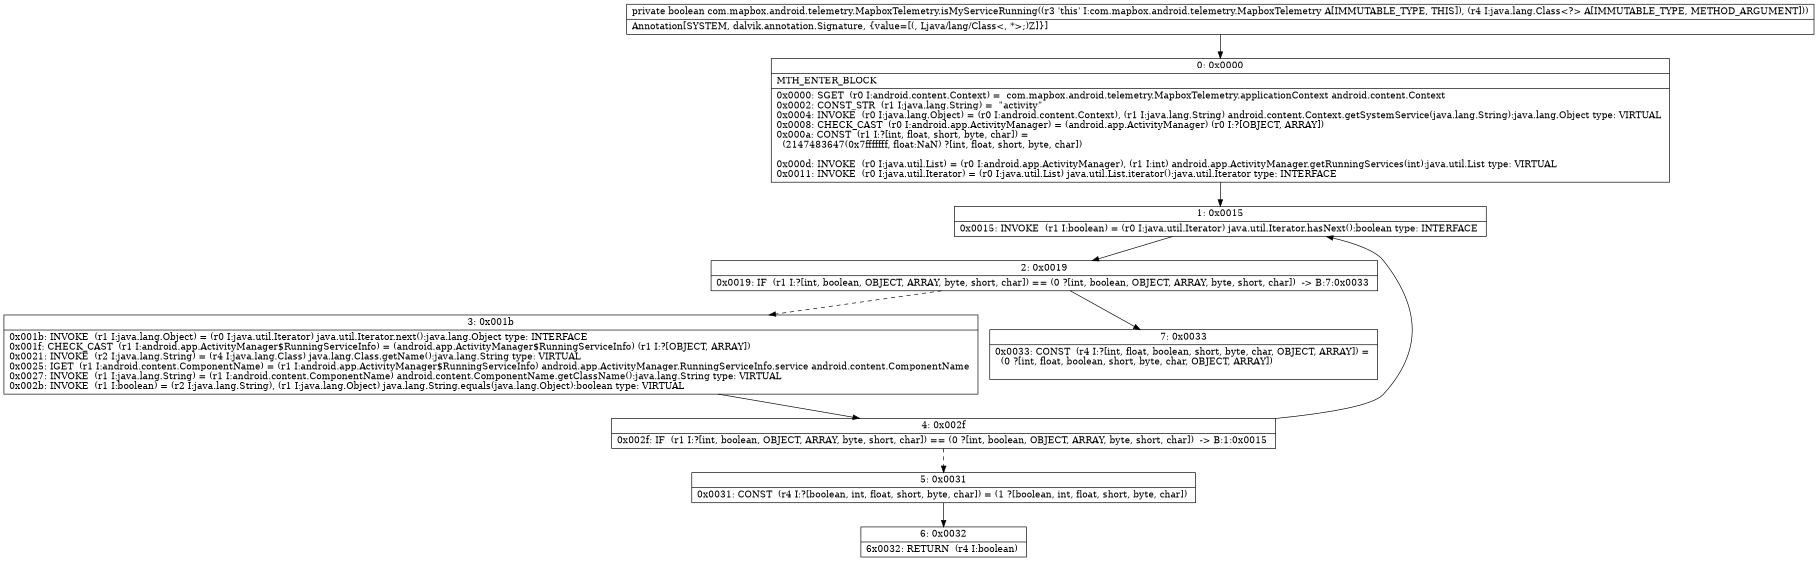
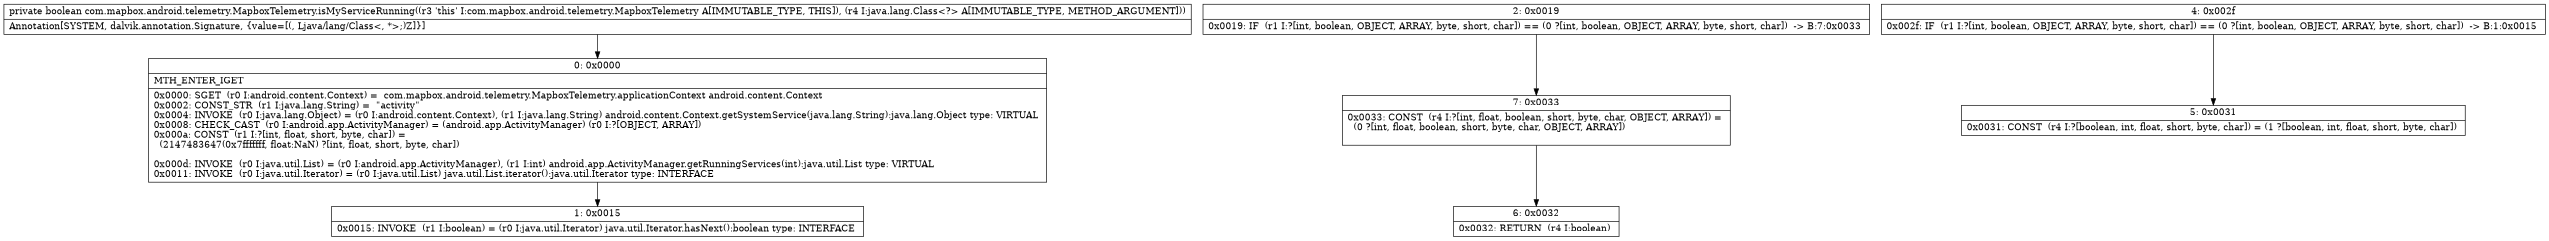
  digraph {
    node [shape=record]
-   n1 [label="{0\:\ 0x0000|MTH_ENTER_BLOCK\l|0x0000: SGET  (r0 I:android.content.Context) =  com.mapbox.android.telemetry.MapboxTelemetry.applicationContext android.content.Context \l0x0002: CONST_STR  (r1 I:java.lang.String) =  \"activity\" \l0x0004: INVOKE  (r0 I:java.lang.Object) = (r0 I:android.content.Context), (r1 I:java.lang.String) android.content.Context.getSystemService(java.lang.String):java.lang.Object type: VIRTUAL \l0x0008: CHECK_CAST  (r0 I:android.app.ActivityManager) = (android.app.ActivityManager) (r0 I:?[OBJECT, ARRAY]) \l0x000a: CONST  (r1 I:?[int, float, short, byte, char]) = \l  (2147483647(0x7fffffff, float:NaN) ?[int, float, short, byte, char])\l \l0x000d: INVOKE  (r0 I:java.util.List) = (r0 I:android.app.ActivityManager), (r1 I:int) android.app.ActivityManager.getRunningServices(int):java.util.List type: VIRTUAL \l0x0011: INVOKE  (r0 I:java.util.Iterator) = (r0 I:java.util.List) java.util.List.iterator():java.util.Iterator type: INTERFACE \l}"]
+   n1 [label="{0\:\ 0x0000|MTH_ENTER_IGET\l|0x0000: SGET  (r0 I:android.content.Context) =  com.mapbox.android.telemetry.MapboxTelemetry.applicationContext android.content.Context \l0x0002: CONST_STR  (r1 I:java.lang.String) =  \"activity\" \l0x0004: INVOKE  (r0 I:java.lang.Object) = (r0 I:android.content.Context), (r1 I:java.lang.String) android.content.Context.getSystemService(java.lang.String):java.lang.Object type: VIRTUAL \l0x0008: CHECK_CAST  (r0 I:android.app.ActivityManager) = (android.app.ActivityManager) (r0 I:?[OBJECT, ARRAY]) \l0x000a: CONST  (r1 I:?[int, float, short, byte, char]) = \l  (2147483647(0x7fffffff, float:NaN) ?[int, float, short, byte, char])\l \l0x000d: INVOKE  (r0 I:java.util.List) = (r0 I:android.app.ActivityManager), (r1 I:int) android.app.ActivityManager.getRunningServices(int):java.util.List type: VIRTUAL \l0x0011: INVOKE  (r0 I:java.util.Iterator) = (r0 I:java.util.List) java.util.List.iterator():java.util.Iterator type: INTERFACE \l}"]
    n2 [label="{1\:\ 0x0015|0x0015: INVOKE  (r1 I:boolean) = (r0 I:java.util.Iterator) java.util.Iterator.hasNext():boolean type: INTERFACE \l}"]
    n3 [label="{2\:\ 0x0019|0x0019: IF  (r1 I:?[int, boolean, OBJECT, ARRAY, byte, short, char]) == (0 ?[int, boolean, OBJECT, ARRAY, byte, short, char])  \-\> B:7:0x0033 \l}"]
-   n4 [label="{3\:\ 0x001b|0x001b: INVOKE  (r1 I:java.lang.Object) = (r0 I:java.util.Iterator) java.util.Iterator.next():java.lang.Object type: INTERFACE \l0x001f: CHECK_CAST  (r1 I:android.app.ActivityManager$RunningServiceInfo) = (android.app.ActivityManager$RunningServiceInfo) (r1 I:?[OBJECT, ARRAY]) \l0x0021: INVOKE  (r2 I:java.lang.String) = (r4 I:java.lang.Class) java.lang.Class.getName():java.lang.String type: VIRTUAL \l0x0025: IGET  (r1 I:android.content.ComponentName) = (r1 I:android.app.ActivityManager$RunningServiceInfo) android.app.ActivityManager.RunningServiceInfo.service android.content.ComponentName \l0x0027: INVOKE  (r1 I:java.lang.String) = (r1 I:android.content.ComponentName) android.content.ComponentName.getClassName():java.lang.String type: VIRTUAL \l0x002b: INVOKE  (r1 I:boolean) = (r2 I:java.lang.String), (r1 I:java.lang.Object) java.lang.String.equals(java.lang.Object):boolean type: VIRTUAL \l}"]
    n5 [label="{7\:\ 0x0033|0x0033: CONST  (r4 I:?[int, float, boolean, short, byte, char, OBJECT, ARRAY]) = \l  (0 ?[int, float, boolean, short, byte, char, OBJECT, ARRAY])\l \l}"]
    n6 [label="{4\:\ 0x002f|0x002f: IF  (r1 I:?[int, boolean, OBJECT, ARRAY, byte, short, char]) == (0 ?[int, boolean, OBJECT, ARRAY, byte, short, char])  \-\> B:1:0x0015 \l}"]
    n7 [label="{5\:\ 0x0031|0x0031: CONST  (r4 I:?[boolean, int, float, short, byte, char]) = (1 ?[boolean, int, float, short, byte, char]) \l}"]
-   n8 [label="{6\:\ 0x0032|6x0032: RETURN  (r4 I:boolean) \l}"]
+   n8 [label="{6\:\ 0x0032|0x0032: RETURN  (r4 I:boolean) \l}"]
    n9 [label="{private boolean com.mapbox.android.telemetry.MapboxTelemetry.isMyServiceRunning((r3 'this' I:com.mapbox.android.telemetry.MapboxTelemetry A[IMMUTABLE_TYPE, THIS]), (r4 I:java.lang.Class\<?\> A[IMMUTABLE_TYPE, METHOD_ARGUMENT]))  | Annotation[SYSTEM, dalvik.annotation.Signature, \{value=[(, Ljava\/lang\/Class\<, *\>;)Z]\}]\l}"]
    n1 -> n2
-   n2 -> n3
-   n3 -> n4 [style=dashed]
    n3 -> n5
-   n4 -> n6
-   n6 -> n2
-   n6 -> n7 [style=dashed]
-   n7 -> n8
+   n6 -> n7 [style=solid]
+   n5 -> n8
    n9 -> n1
  }
